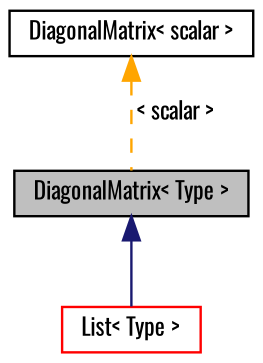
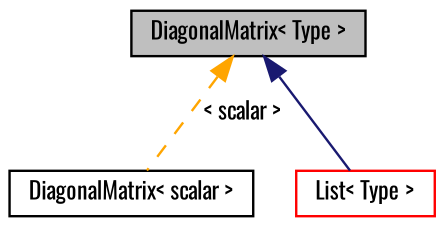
  digraph {
    fontname=Oswald
    node [color=black fontname=Oswald fontsize=10 shape=record]
    edge [dir=back fontname=Oswald fontsize=10 labelfontname=Helvetica labelfontsize=10]
    n1 [fillcolor=grey75 fontcolor=black height=0.2 label="DiagonalMatrix\< Type \>" style=filled width=0.4]
    n2 [height=0.2 label="DiagonalMatrix\< scalar \>" width=0.4]
    n3 [color=red height=0.2 label="List\< Type \>" width=0.4]
-   n2 -> n1 [color=orange label=" \< scalar \>" style=dashed]
+   n1 -> n2 [color=orange label=" \< scalar \>" style=dashed]
    n1 -> n3 [color=midnightblue style=solid]
  }
